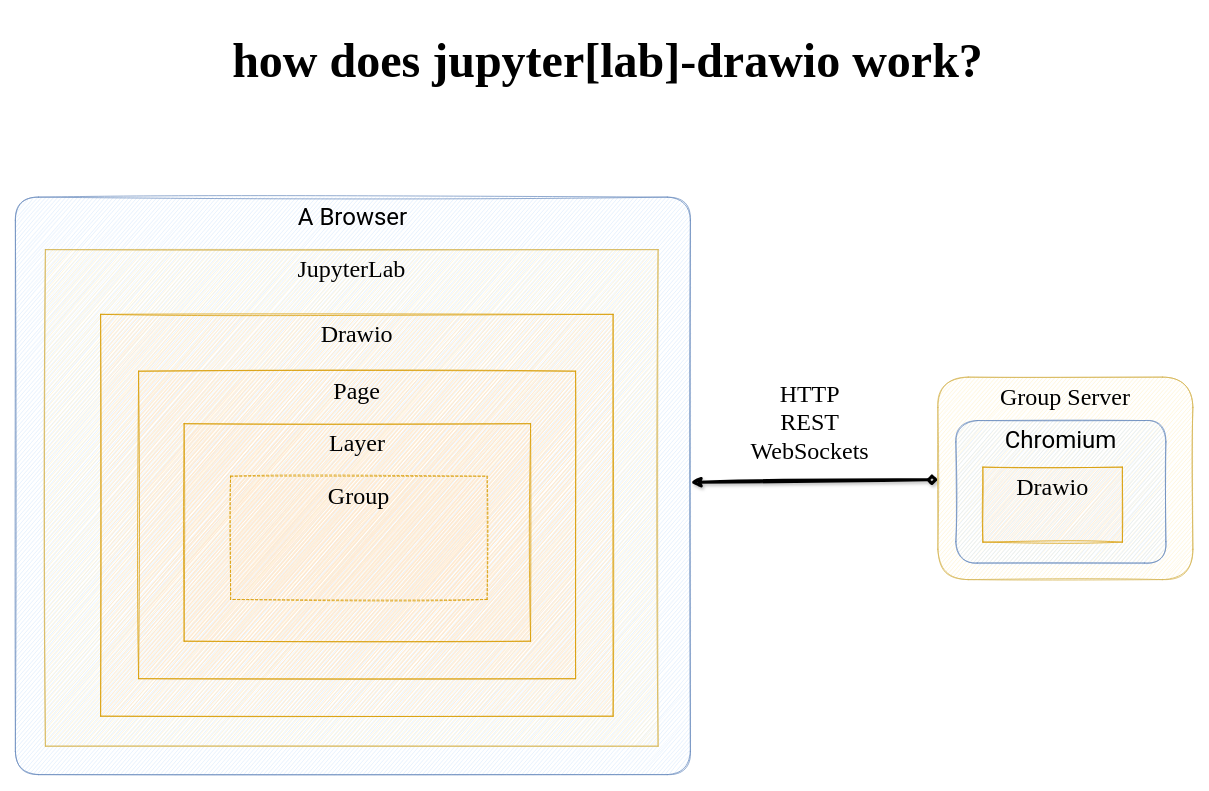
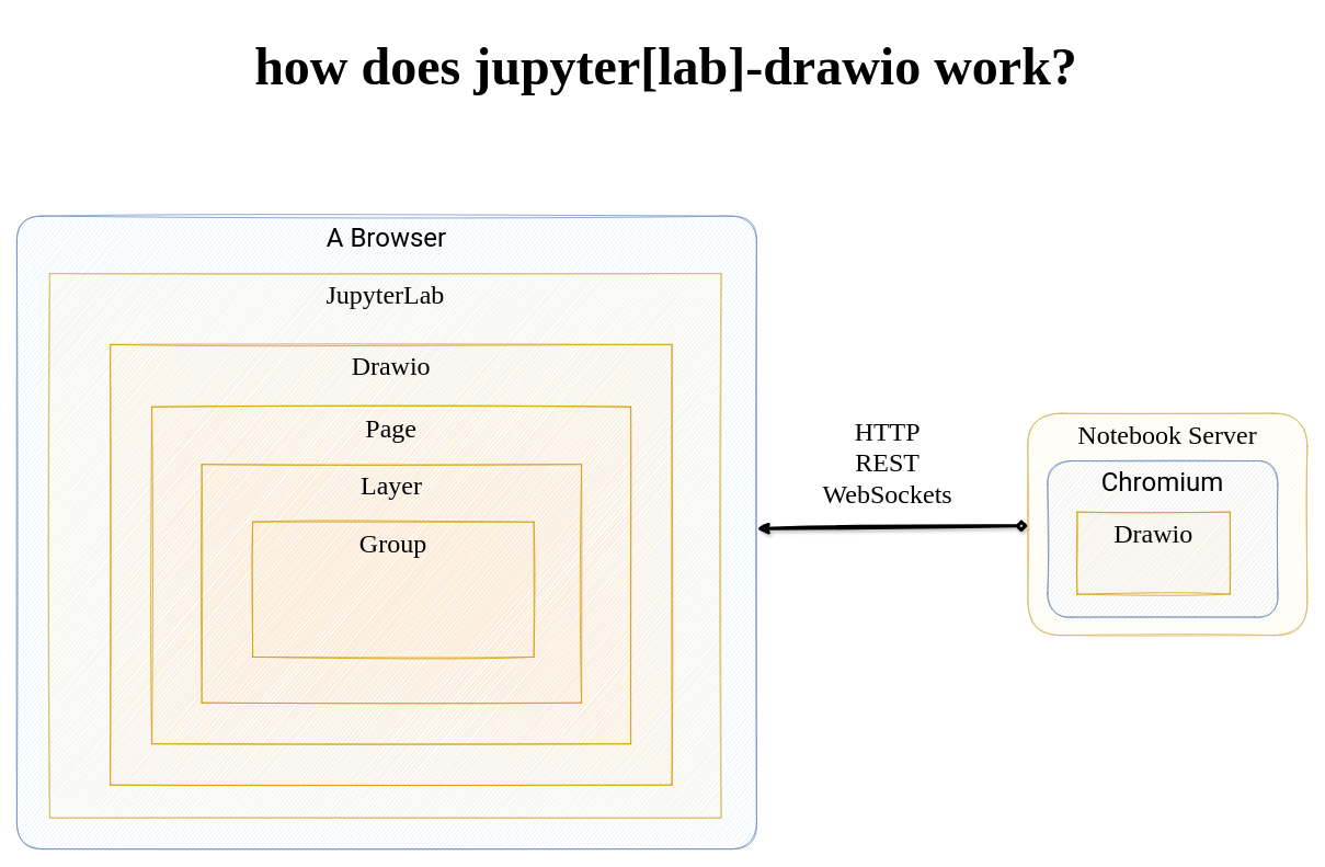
  <mxCell id="0" />
  <mxCell id="1" parent="0" />
  <mxCell id="2" value="" style="endArrow=diamond;startArrow=classic;html=1;fontSize=32;sketch=1;shadow=1;strokeWidth=4;" parent="1" source="4" target="10" edge="1"><mxGeometry width="50" height="50" relative="1" as="geometry"><mxPoint x="1020" y="771" as="sourcePoint" /><mxPoint x="1070" y="721" as="targetPoint" /></mxGeometry></mxCell>
  <mxCell id="3" value="HTTP&lt;br&gt;REST&lt;br&gt;WebSockets" style="edgeLabel;html=1;align=center;verticalAlign=middle;resizable=0;points=[];fontSize=32;fontFamily=MuseoModerno;labelBackgroundColor=none;" parent="2" vertex="1" connectable="0"><mxGeometry x="0.108" y="3" relative="1" as="geometry"><mxPoint x="-24.01" y="-76.26" as="offset" /></mxGeometry></mxCell>
  <mxCell id="4" value="A Browser" style="rounded=1;whiteSpace=wrap;html=1;verticalAlign=top;fontSize=32;fillColor=#dae8fc;strokeColor=#6c8ebf;fontFamily=Roboto;arcSize=4;sketch=1;shadow=0;" parent="1" vertex="1"><mxGeometry x="20" y="211" width="900" height="770" as="geometry" /></mxCell>
  <mxCell id="5" value="JupyterLab" style="rounded=0;whiteSpace=wrap;html=1;verticalAlign=top;fontSize=32;fillColor=#fff2cc;strokeColor=#d6b656;fontFamily=MuseoModerno;sketch=1;shadow=0;" parent="1" vertex="1"><mxGeometry x="60" y="281" width="816.98" height="662.09" as="geometry" /></mxCell>
  <mxCell id="6" value="Drawio" style="rounded=0;whiteSpace=wrap;html=1;verticalAlign=top;fontSize=32;fillColor=#ffe6cc;strokeColor=#d79b00;fontFamily=MuseoModerno;sketch=1;shadow=0;" parent="1" vertex="1"><mxGeometry x="133.65" y="367.28" width="683.33" height="535.81" as="geometry" /></mxCell>
  <mxCell id="7" value="Page" style="rounded=0;whiteSpace=wrap;html=1;verticalAlign=top;fontSize=32;fillColor=#ffe6cc;strokeColor=#d79b00;fontFamily=MuseoModerno;sketch=1;shadow=0;" parent="1" vertex="1"><mxGeometry x="184.32" y="443.09" width="582.66" height="410" as="geometry" /></mxCell>
  <mxCell id="8" value="Layer" style="rounded=0;whiteSpace=wrap;html=1;verticalAlign=top;fontSize=32;fillColor=#ffe6cc;strokeColor=#d79b00;fontFamily=MuseoModerno;sketch=1;shadow=0;" parent="1" vertex="1"><mxGeometry x="244.98" y="513.09" width="462" height="290" as="geometry" /></mxCell>
- <mxCell id="9" value="Group" style="rounded=0;whiteSpace=wrap;html=1;verticalAlign=top;fontSize=32;fillColor=#ffe6cc;strokeColor=#d79b00;fontFamily=MuseoModerno;sketch=1;shadow=0;dashed=1;" parent="1" vertex="1"><mxGeometry x="306.977" y="583.086" width="342" height="164.337" as="geometry" /></mxCell>
- <mxCell id="10" value="Group Server" style="rounded=1;whiteSpace=wrap;html=1;verticalAlign=top;fontSize=32;fontFamily=MuseoModerno;fillColor=#fff2cc;strokeColor=#d6b656;sketch=1;shadow=0;" parent="1" vertex="1"><mxGeometry x="1250" y="451" width="340" height="270" as="geometry" /></mxCell>
+ <mxCell id="9" value="Group" style="rounded=0;whiteSpace=wrap;html=1;verticalAlign=top;fontSize=32;fillColor=#ffe6cc;strokeColor=#d79b00;fontFamily=MuseoModerno;sketch=1;shadow=0;" parent="1" vertex="1"><mxGeometry x="306.977" y="583.086" width="342" height="164.337" as="geometry" /></mxCell>
+ <mxCell id="10" value="Notebook Server" style="rounded=1;whiteSpace=wrap;html=1;verticalAlign=top;fontSize=32;fontFamily=MuseoModerno;fillColor=#fff2cc;strokeColor=#d6b656;sketch=1;shadow=0;" parent="1" vertex="1"><mxGeometry x="1250" y="451" width="340" height="270" as="geometry" /></mxCell>
  <mxCell id="11" value="Chromium" style="rounded=1;whiteSpace=wrap;html=1;fontFamily=Roboto;fontSize=32;verticalAlign=top;strokeColor=#6c8ebf;fillColor=#dae8fc;sketch=1;shadow=0;" parent="1" vertex="1"><mxGeometry x="1274" y="508.91" width="280" height="190" as="geometry" /></mxCell>
  <mxCell id="12" value="Drawio" style="rounded=0;whiteSpace=wrap;html=1;verticalAlign=top;fontSize=32;fillColor=#ffe6cc;strokeColor=#d79b00;fontFamily=MuseoModerno;sketch=1;shadow=0;" parent="1" vertex="1"><mxGeometry x="1310" y="571" width="186" height="100" as="geometry" /></mxCell>
  <mxCell id="13" value="&lt;h1&gt;how does jupyter[lab]-drawio work?&lt;/h1&gt;" style="text;html=1;strokeColor=none;fillColor=none;align=center;verticalAlign=middle;whiteSpace=wrap;rounded=0;shadow=0;labelBackgroundColor=none;fontFamily=MuseoModerno;fontSize=32;" parent="1" vertex="1"><mxGeometry x="210" y="20" width="1200" height="20" as="geometry" /></mxCell>
